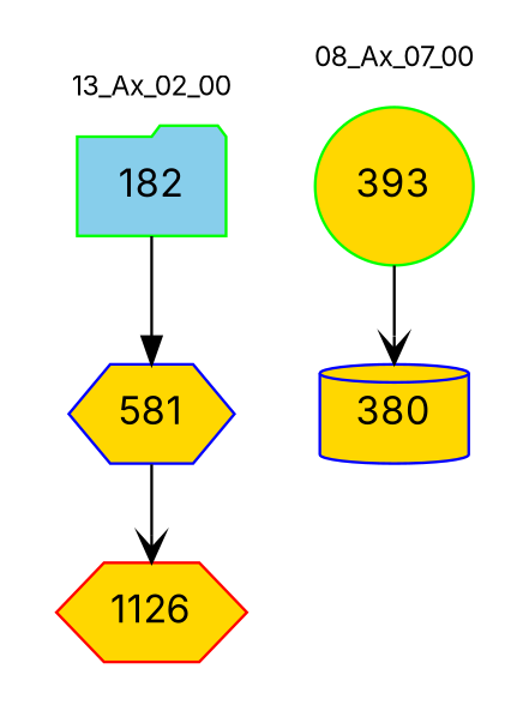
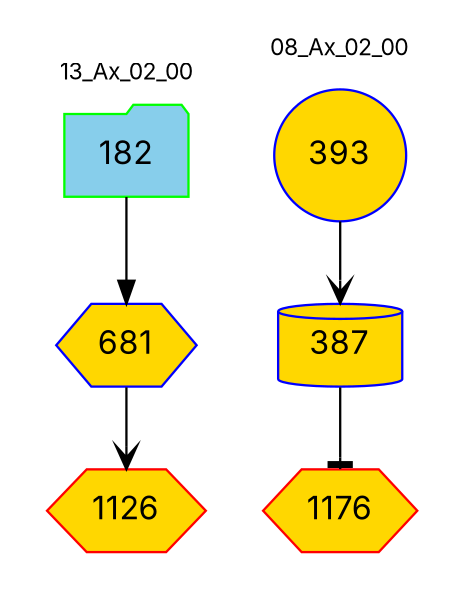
  digraph {
    fontname=Inter
    node [color=green fillcolor=gold fontname=Inter shape=hexagon style=filled]
    edge [arrowhead=vee color=black fontname=Inter]
    n1 [fillcolor=skyblue label=182 shape=folder]
-   n2 [color=blue label=581]
+   n2 [color=blue label=681]
    n3 [color=red label=1126]
-   n4 [label=393 shape=circle]
-   n5 [color=blue label=380 shape=cylinder]
+   n4 [color=blue label=393 shape=circle]
+   n5 [color=blue label=387 shape=cylinder]
+   n6 [color=red label=1176]
    subgraph cluster_1 {
      color=white
      fontsize=10
      label="13_Ax_02_00"
      n1
      n2
      n3
    }
    subgraph cluster_2 {
      color=white
      fontsize=10
-     label="08_Ax_07_00"
+     label="08_Ax_02_00"
      n4
      n5
+     n6
    }
    n1 -> n2 [arrowhead=normal]
    n2 -> n3
    n4 -> n5
+   n5 -> n6 [arrowhead=tee]
  }
